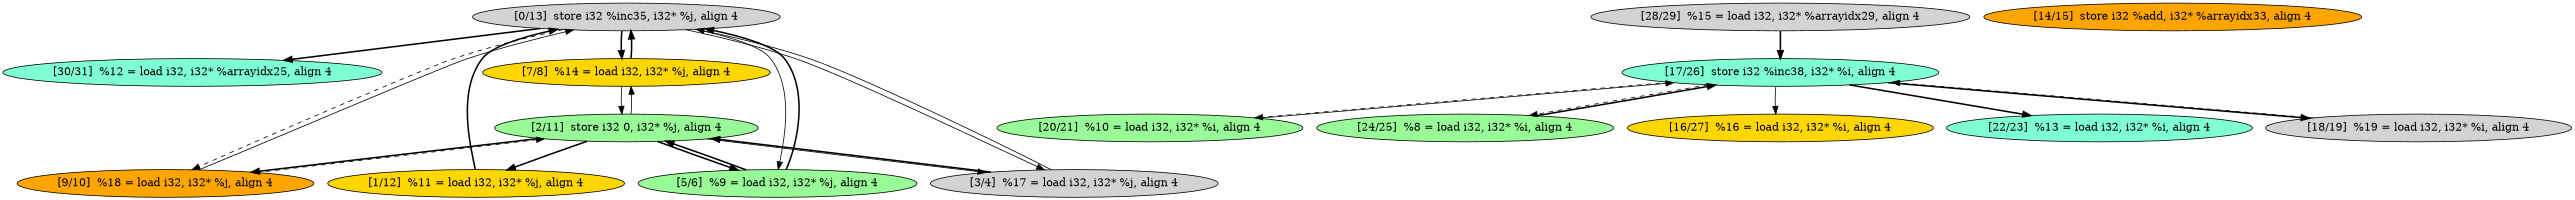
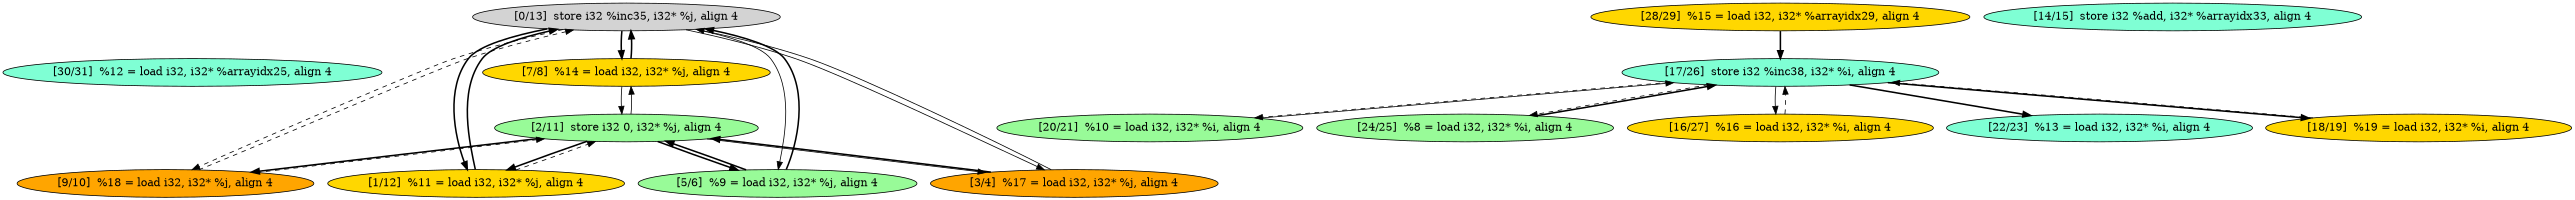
  digraph {
    node [fillcolor=palegreen shape=ellipse style=filled]
    edge [style=bold]
    n1 [fillcolor=aquamarine label="[30/31]  %12 = load i32, i32* %arrayidx25, align 4"]
    n2 [fillcolor=gold label="[7/8]  %14 = load i32, i32* %j, align 4"]
    n3 [label="[2/11]  store i32 0, i32* %j, align 4"]
    n4 [fillcolor=lightgrey label="[0/13]  store i32 %inc35, i32* %j, align 4"]
    n5 [fillcolor=orange label="[9/10]  %18 = load i32, i32* %j, align 4"]
    n6 [fillcolor=gold label="[1/12]  %11 = load i32, i32* %j, align 4"]
    n7 [label="[5/6]  %9 = load i32, i32* %j, align 4"]
-   n8 [fillcolor=lightgrey label="[3/4]  %17 = load i32, i32* %j, align 4"]
-   n9 [fillcolor=lightgrey label="[28/29]  %15 = load i32, i32* %arrayidx29, align 4"]
+   n8 [fillcolor=orange label="[3/4]  %17 = load i32, i32* %j, align 4"]
+   n9 [fillcolor=gold label="[28/29]  %15 = load i32, i32* %arrayidx29, align 4"]
    n10 [fillcolor=aquamarine label="[17/26]  store i32 %inc38, i32* %i, align 4"]
    n11 [label="[20/21]  %10 = load i32, i32* %i, align 4"]
    n12 [label="[24/25]  %8 = load i32, i32* %i, align 4"]
    n13 [fillcolor=gold label="[16/27]  %16 = load i32, i32* %i, align 4"]
    n14 [fillcolor=aquamarine label="[22/23]  %13 = load i32, i32* %i, align 4"]
-   n15 [fillcolor=lightgrey label="[18/19]  %19 = load i32, i32* %i, align 4"]
-   n16 [fillcolor=orange label="[14/15]  store i32 %add, i32* %arrayidx33, align 4"]
+   n15 [fillcolor=gold label="[18/19]  %19 = load i32, i32* %i, align 4"]
+   n16 [fillcolor=aquamarine label="[14/15]  store i32 %add, i32* %arrayidx33, align 4"]
    n2 -> n3 [style=solid]
    n2 -> n4
    n3 -> n2 [style=solid]
    n3 -> n5
    n3 -> n6
    n3 -> n7
    n3 -> n8 [style=solid]
    n4 -> n2
    n4 -> n5 [style=dashed]
-   n4 -> n1
+   n4 -> n6
    n4 -> n7 [style=solid]
    n4 -> n8 [style=solid]
    n5 -> n3 [style=dashed]
-   n5 -> n4 [style=solid]
+   n5 -> n4 [style=dashed]
+   n6 -> n3 [style=dashed]
    n6 -> n4
    n7 -> n3
    n7 -> n4
    n8 -> n3
    n8 -> n4 [style=solid]
    n9 -> n10
    n10 -> n11 [style=dashed]
    n10 -> n12 [style=dashed]
    n10 -> n13 [style=solid]
    n10 -> n14
    n10 -> n15
    n11 -> n10 [style=solid]
    n12 -> n10
+   n13 -> n10 [style=dashed]
    n15 -> n10 [style=dashed]
  }
